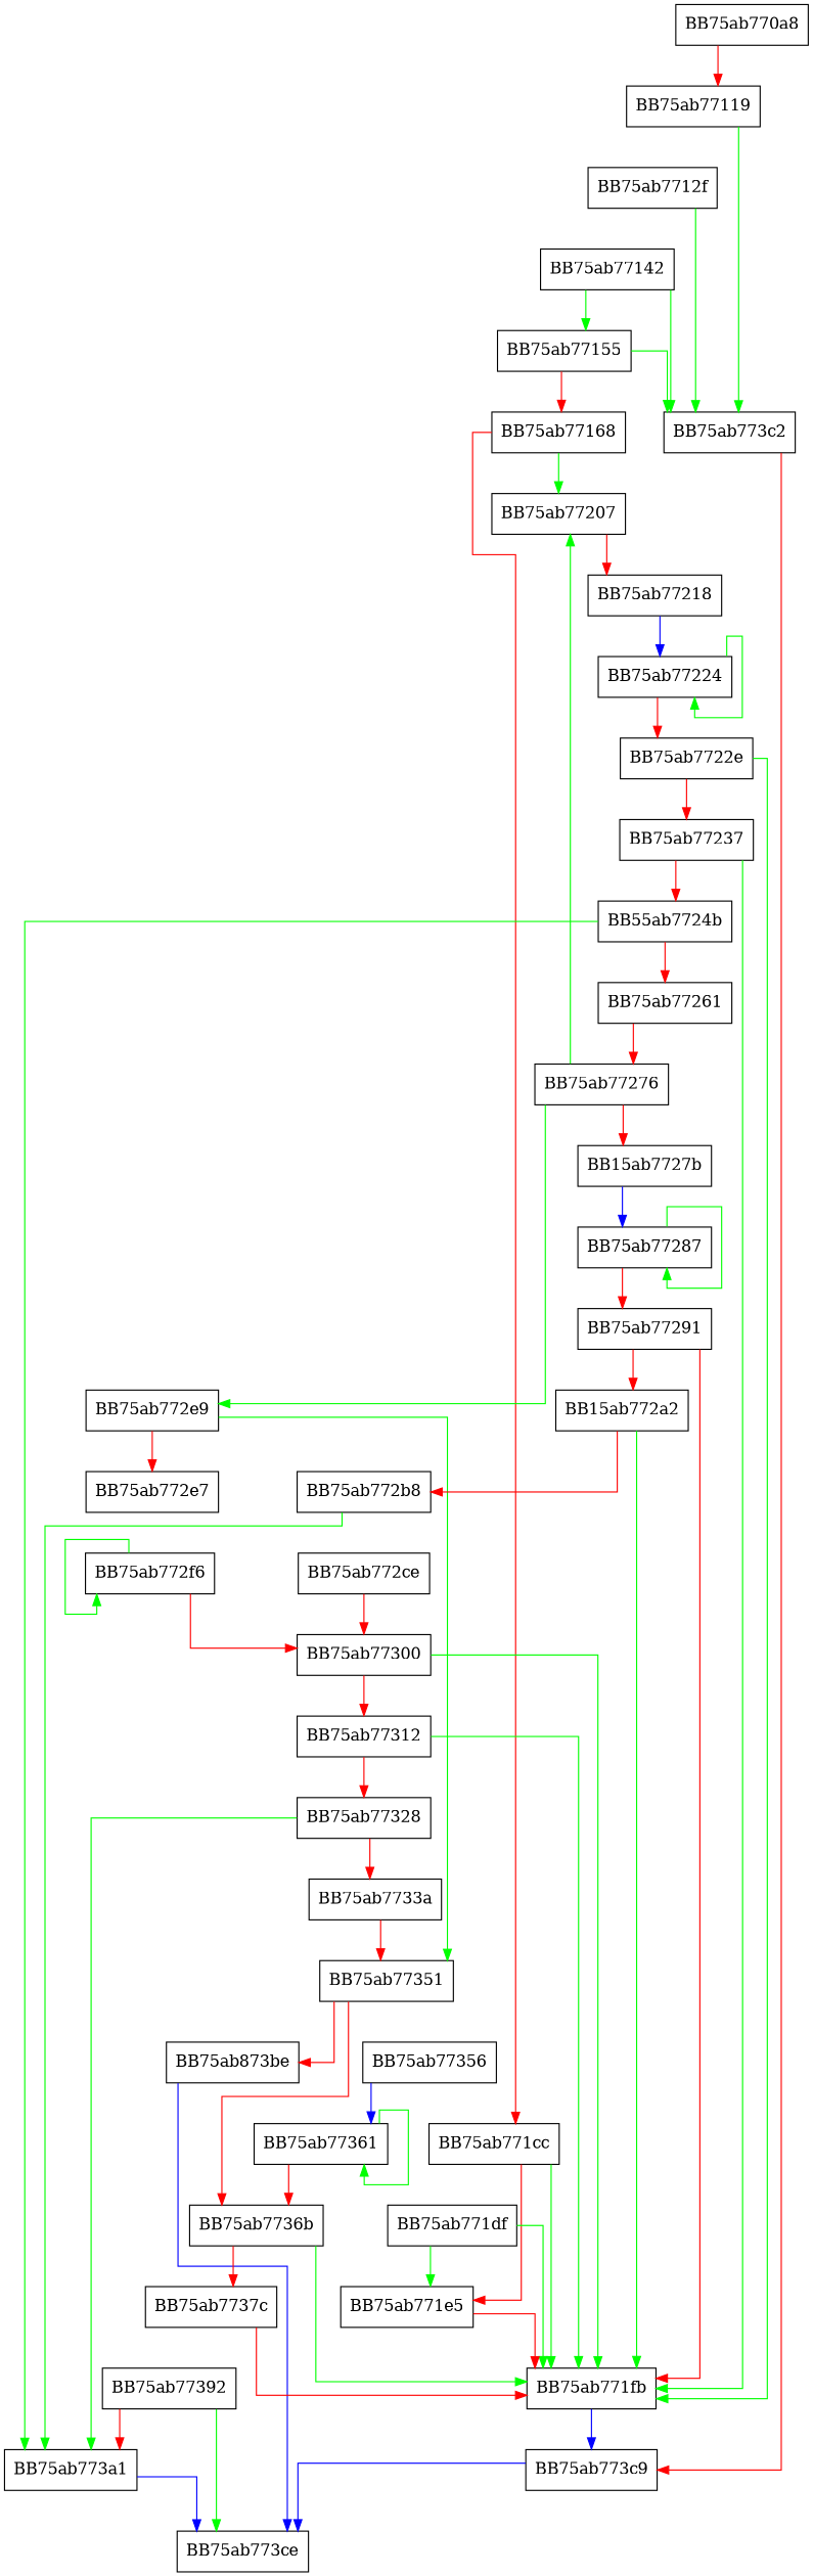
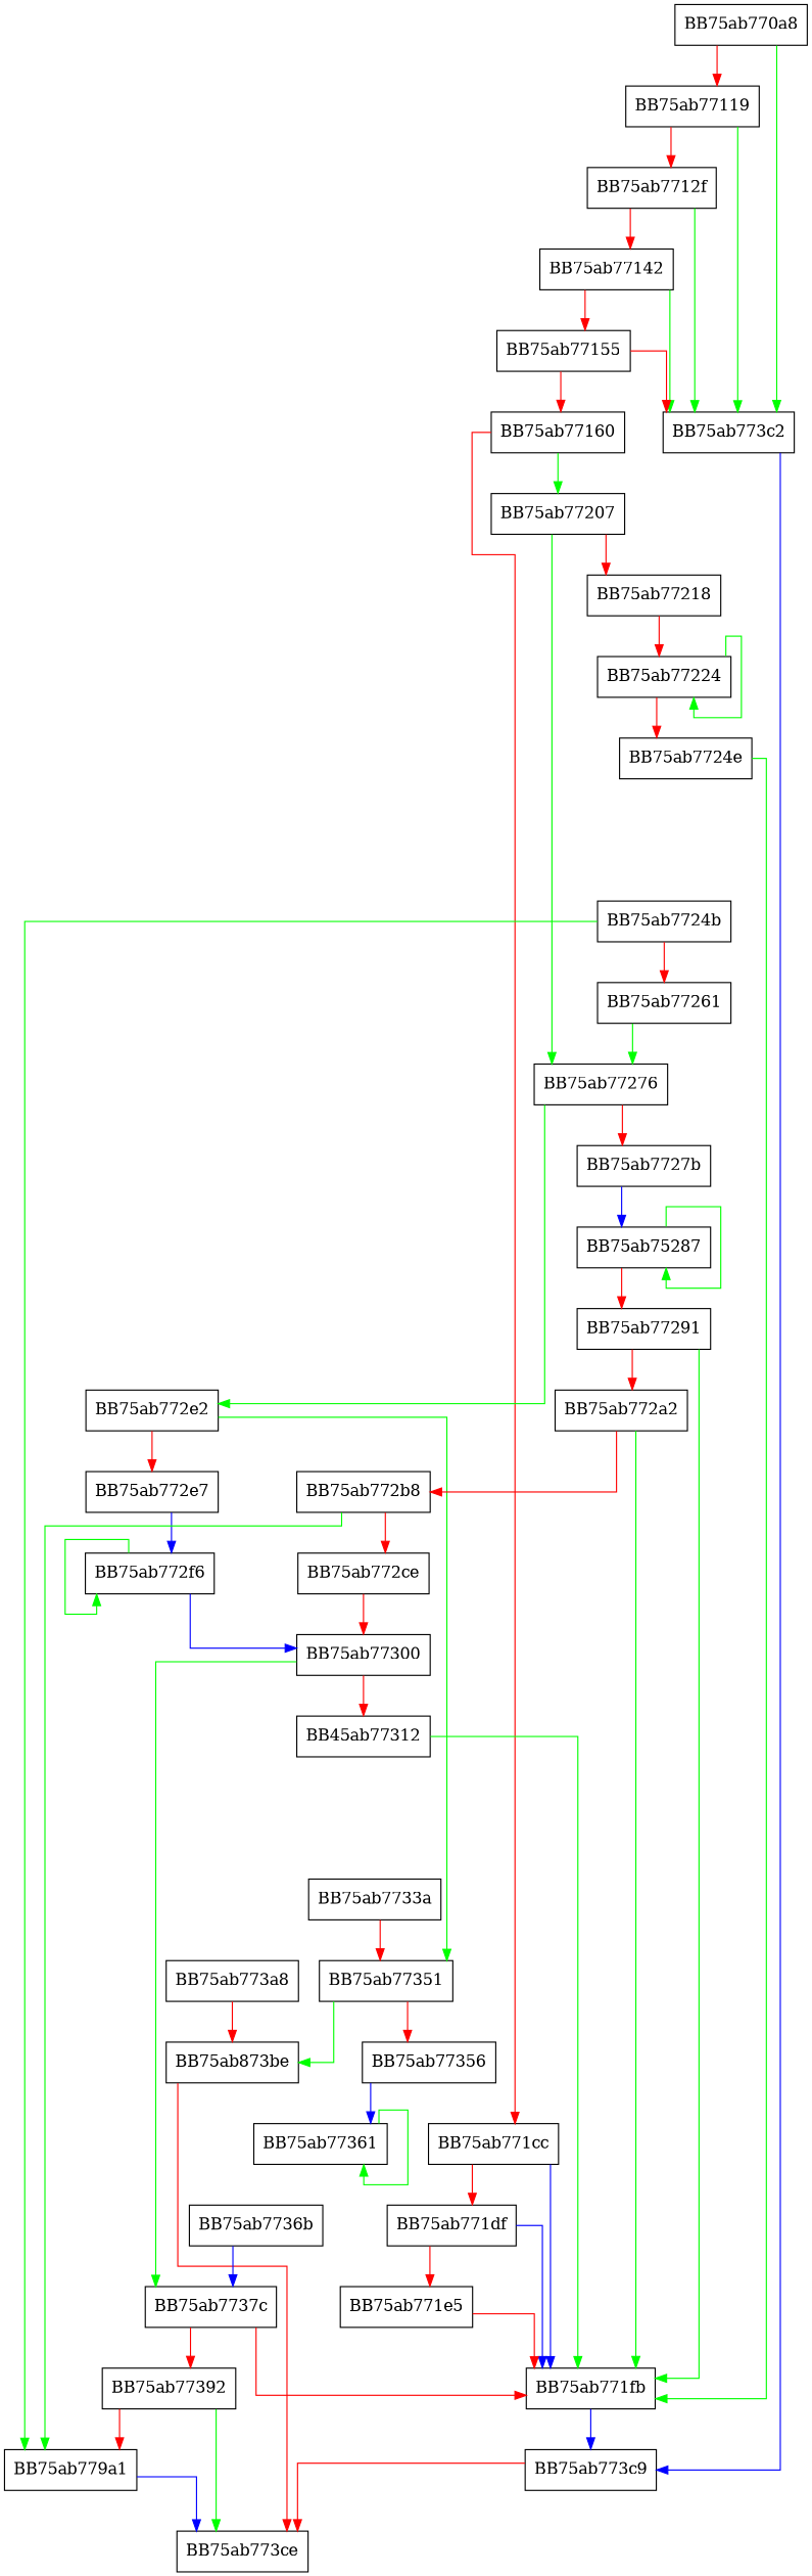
  digraph {
    splines=ortho
    node [shape=box]
    edge [color=red]
    BB75ab770a8
    BB75ab773c2
    BB75ab77119
    BB75ab773c9
    BB75ab7712f
    BB75ab773ce
    BB75ab77142
    BB75ab77155
-   BB75ab77168
+   BB75ab77168 [label=BB75ab77160]
    BB75ab77207
    BB75ab771cc
    BB75ab77276
    BB75ab77218
    BB75ab771fb
    BB75ab771df
-   BB75ab772e2 [label=BB75ab772e9]
-   BB75ab7727b [label=BB15ab7727b]
+   BB75ab772e2
+   BB75ab7727b
    BB75ab77224
    BB75ab771e5
    BB75ab77351
    BB75ab772e7
-   BB75ab77287
-   BB75ab7722e
-   BB75ab77237
-   BB75ab7724b [label=BB55ab7724b]
-   BB75ab773a1
+   BB75ab77287 [label=BB75ab75287]
+   BB75ab7722e [label=BB75ab7724e]
+   BB75ab7724b
+   BB75ab773a1 [label=BB75ab779a1]
    BB75ab77261
    n28 [label=BB75ab873be]
    BB75ab77356
    BB75ab772f6
    BB75ab77291
-   BB75ab772a2 [label=BB15ab772a2]
+   BB75ab772a2
    BB75ab772b8
    BB75ab772ce
    BB75ab77300
    BB75ab77361
-   BB75ab77312
-   BB75ab77328
+   BB75ab77312 [label=BB45ab77312]
    BB75ab7733a
    BB75ab7736b
    BB75ab7737c
    BB75ab77392
+   BB75ab773a8
+   BB75ab770a8 -> BB75ab773c2 [color=green]
    BB75ab770a8 -> BB75ab77119
-   BB75ab773c2 -> BB75ab773c9
+   BB75ab773c2 -> BB75ab773c9 [color=blue]
    BB75ab77119 -> BB75ab773c2 [color=green]
-   BB75ab773c9 -> BB75ab773ce [color=blue]
+   BB75ab77119 -> BB75ab7712f
+   BB75ab773c9 -> BB75ab773ce
    BB75ab7712f -> BB75ab773c2 [color=green]
+   BB75ab7712f -> BB75ab77142
    BB75ab77142 -> BB75ab773c2 [color=green]
-   BB75ab77142 -> BB75ab77155 [color=green]
-   BB75ab77155 -> BB75ab773c2 [color=green]
+   BB75ab77142 -> BB75ab77155
+   BB75ab77155 -> BB75ab773c2
    BB75ab77155 -> BB75ab77168
    BB75ab77168 -> BB75ab77207 [color=green]
    BB75ab77168 -> BB75ab771cc
-   BB75ab77276 -> BB75ab77207 [color=green]
+   BB75ab77207 -> BB75ab77276 [color=green]
    BB75ab77207 -> BB75ab77218
-   BB75ab771cc -> BB75ab771fb [color=green]
-   BB75ab771cc -> BB75ab771e5
+   BB75ab771cc -> BB75ab771fb [color=blue]
+   BB75ab771cc -> BB75ab771df
    BB75ab77276 -> BB75ab772e2 [color=green]
    BB75ab77276 -> BB75ab7727b
-   BB75ab77218 -> BB75ab77224 [color=blue]
+   BB75ab77218 -> BB75ab77224
    BB75ab771fb -> BB75ab773c9 [color=blue]
-   BB75ab771df -> BB75ab771fb [color=green]
-   BB75ab771df -> BB75ab771e5 [color=green]
+   BB75ab771df -> BB75ab771fb [color=blue]
+   BB75ab771df -> BB75ab771e5
    BB75ab772e2 -> BB75ab77351 [color=green]
    BB75ab772e2 -> BB75ab772e7
    BB75ab7727b -> BB75ab77287 [color=blue]
    BB75ab77224 -> BB75ab77224 [color=green]
    BB75ab77224 -> BB75ab7722e
    BB75ab771e5 -> BB75ab771fb
-   BB75ab77351 -> n28
-   BB75ab77351 -> BB75ab7736b
+   BB75ab77351 -> n28 [color=green]
+   BB75ab77351 -> BB75ab77356
+   BB75ab772e7 -> BB75ab772f6 [color=blue]
    BB75ab77287 -> BB75ab77287 [color=green]
    BB75ab77287 -> BB75ab77291
    BB75ab7722e -> BB75ab771fb [color=green]
-   BB75ab7722e -> BB75ab77237
-   BB75ab77237 -> BB75ab771fb [color=green]
-   BB75ab77237 -> BB75ab7724b
    BB75ab7724b -> BB75ab773a1 [color=green]
    BB75ab7724b -> BB75ab77261
    BB75ab773a1 -> BB75ab773ce [color=blue]
-   BB75ab77261 -> BB75ab77276
-   n28 -> BB75ab773ce [color=blue]
+   BB75ab77261 -> BB75ab77276 [color=green]
+   n28 -> BB75ab773ce
    BB75ab77356 -> BB75ab77361 [color=blue]
    BB75ab772f6 -> BB75ab772f6 [color=green]
-   BB75ab772f6 -> BB75ab77300
-   BB75ab77291 -> BB75ab771fb
+   BB75ab772f6 -> BB75ab77300 [color=blue]
+   BB75ab77291 -> BB75ab771fb [color=green]
    BB75ab77291 -> BB75ab772a2
    BB75ab772a2 -> BB75ab771fb [color=green]
    BB75ab772a2 -> BB75ab772b8
    BB75ab772b8 -> BB75ab773a1 [color=green]
+   BB75ab772b8 -> BB75ab772ce
    BB75ab772ce -> BB75ab77300
-   BB75ab77300 -> BB75ab771fb [color=green]
+   BB75ab77300 -> BB75ab7737c [color=green]
    BB75ab77300 -> BB75ab77312
    BB75ab77361 -> BB75ab77361 [color=green]
-   BB75ab77361 -> BB75ab7736b
    BB75ab77312 -> BB75ab771fb [color=green]
-   BB75ab77312 -> BB75ab77328
-   BB75ab77328 -> BB75ab773a1 [color=green]
-   BB75ab77328 -> BB75ab7733a
    BB75ab7733a -> BB75ab77351
-   BB75ab7736b -> BB75ab771fb [color=green]
-   BB75ab7736b -> BB75ab7737c
+   BB75ab7736b -> BB75ab7737c [color=blue]
    BB75ab7737c -> BB75ab771fb
+   BB75ab7737c -> BB75ab77392
    BB75ab77392 -> BB75ab773ce [color=green]
    BB75ab77392 -> BB75ab773a1
+   BB75ab773a8 -> n28
  }
